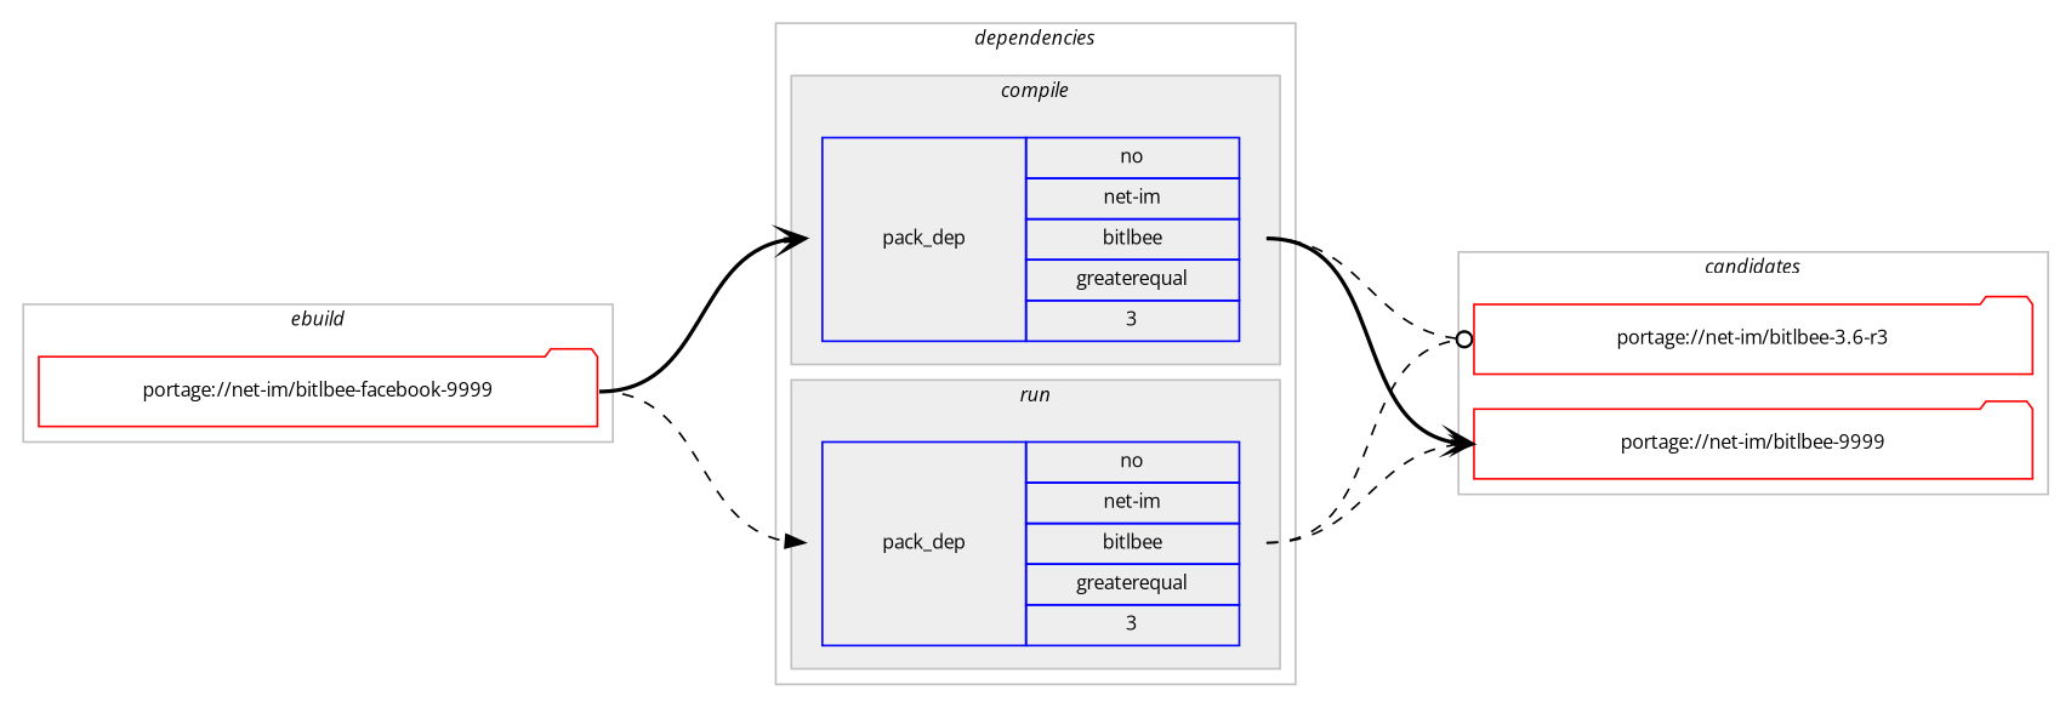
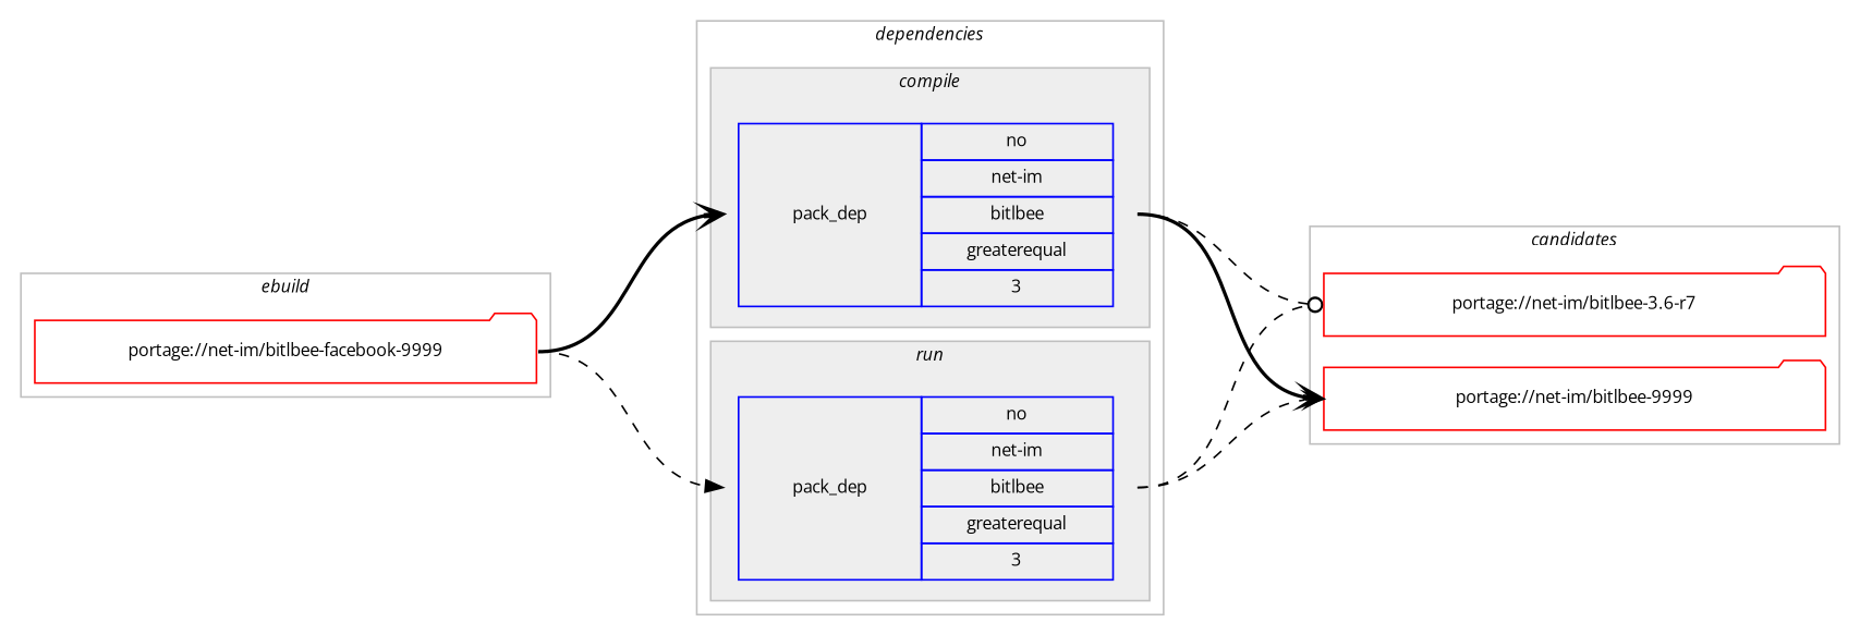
  digraph {
    compound=true
    concentrate=true
    fontname="Open Sans"
    fontsize=10
    newrank=true
    rankdir=LR
    ranksep=1.5
    node [color=red fontname="Open Sans" fontsize=10 shape=folder]
    edge [arrowhead=vee headport=w style=dashed tailport=e weight=100 fontname="Open Sans"]
    n1 [label="portage://net-im/bitlbee-facebook-9999" width=4]
    n2 [color=blue label=<<TABLE BORDER="0" CELLBORDER="1" CELLSPACING="0" CELLPADDING="4" WIDTH="220"><TR><TD ROWSPAN="6" CELLPADDING="30">pack_dep</TD></TR><TR><TD WIDTH="110">no</TD></TR><TR><TD>net-im</TD></TR><TR><TD>bitlbee</TD></TR><TR><TD>greaterequal</TD></TR><TR><TD>3</TD></TR></TABLE>> shape=none]
    n3 [color=blue label=<<TABLE BORDER="0" CELLBORDER="1" CELLSPACING="0" CELLPADDING="4" WIDTH="220"><TR><TD ROWSPAN="6" CELLPADDING="30">pack_dep</TD></TR><TR><TD WIDTH="110">no</TD></TR><TR><TD>net-im</TD></TR><TR><TD>bitlbee</TD></TR><TR><TD>greaterequal</TD></TR><TR><TD>3</TD></TR></TABLE>> shape=none]
-   n4 [label="portage://net-im/bitlbee-3.6-r3" width=4]
+   n4 [label="portage://net-im/bitlbee-3.6-r7" width=4]
    n5 [label="portage://net-im/bitlbee-9999" width=4]
    subgraph cluster_1 {
      color=gray
      label=<<i>ebuild</i>>
      rank=same
      n1
    }
    subgraph cluster_2 {
      color=gray
      label=<<i>dependencies</i>>
      subgraph cluster_3 {
        color=gray
        fillcolor="#eeeeee"
        label=<<i>compile</i>>
        style=filled
        subgraph sub_4 {
          color=gray
          fillcolor="#eeeeee"
          label=<<i>compile</i>>
          style=filled
          n2
        }
      }
      subgraph cluster_5 {
        color=gray
        fillcolor="#eeeeee"
        label=<<i>compile and run</i>>
        style=filled
      }
      subgraph cluster_6 {
        color=gray
        fillcolor="#eeeeee"
        label=<<i>run</i>>
        style=filled
        subgraph sub_7 {
          color=gray
          fillcolor="#eeeeee"
          label=<<i>run</i>>
          style=filled
          n3
        }
      }
    }
    subgraph cluster_8 {
      color=gray
      label=<<i>candidates</i>>
      rank=same
      subgraph sub_9 {
        color=black
        label=<<i>candidates</i>>
        nodesep=1
        rank=same
        n4
        n5
      }
      subgraph sub_10 {
        color=black
        label=<<i>candidates</i>>
        nodesep=1
        rank=same
        n4
        n5
      }
    }
    n1 -> n2 [style=bold weight=20]
    n1 -> n3 [arrowhead=normal weight=20]
    n2 -> n4 [arrowhead=odot]
    n2 -> n5 [style=bold]
    n3 -> n4 [arrowhead=odot]
    n3 -> n5
  }
